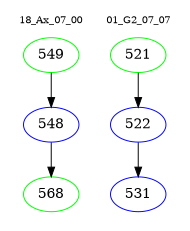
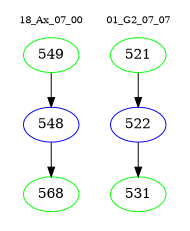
  digraph {
    node [color=green]
    edge [color=black]
    n1 [label=549]
    n2 [color=blue label=548]
    n3 [label=568]
    n4 [label=521]
    n5 [color=blue label=522]
-   n6 [color=blue label=531]
+   n6 [label=531]
    subgraph cluster_1 {
      color=white
      fontsize=10
      label="18_Ax_07_00"
      n1
      n2
      n3
    }
    subgraph cluster_2 {
      color=white
      fontsize=10
      label="01_G2_07_07"
      n4
      n5
      n6
    }
    n1 -> n2
    n2 -> n3
    n4 -> n5
    n5 -> n6
  }
